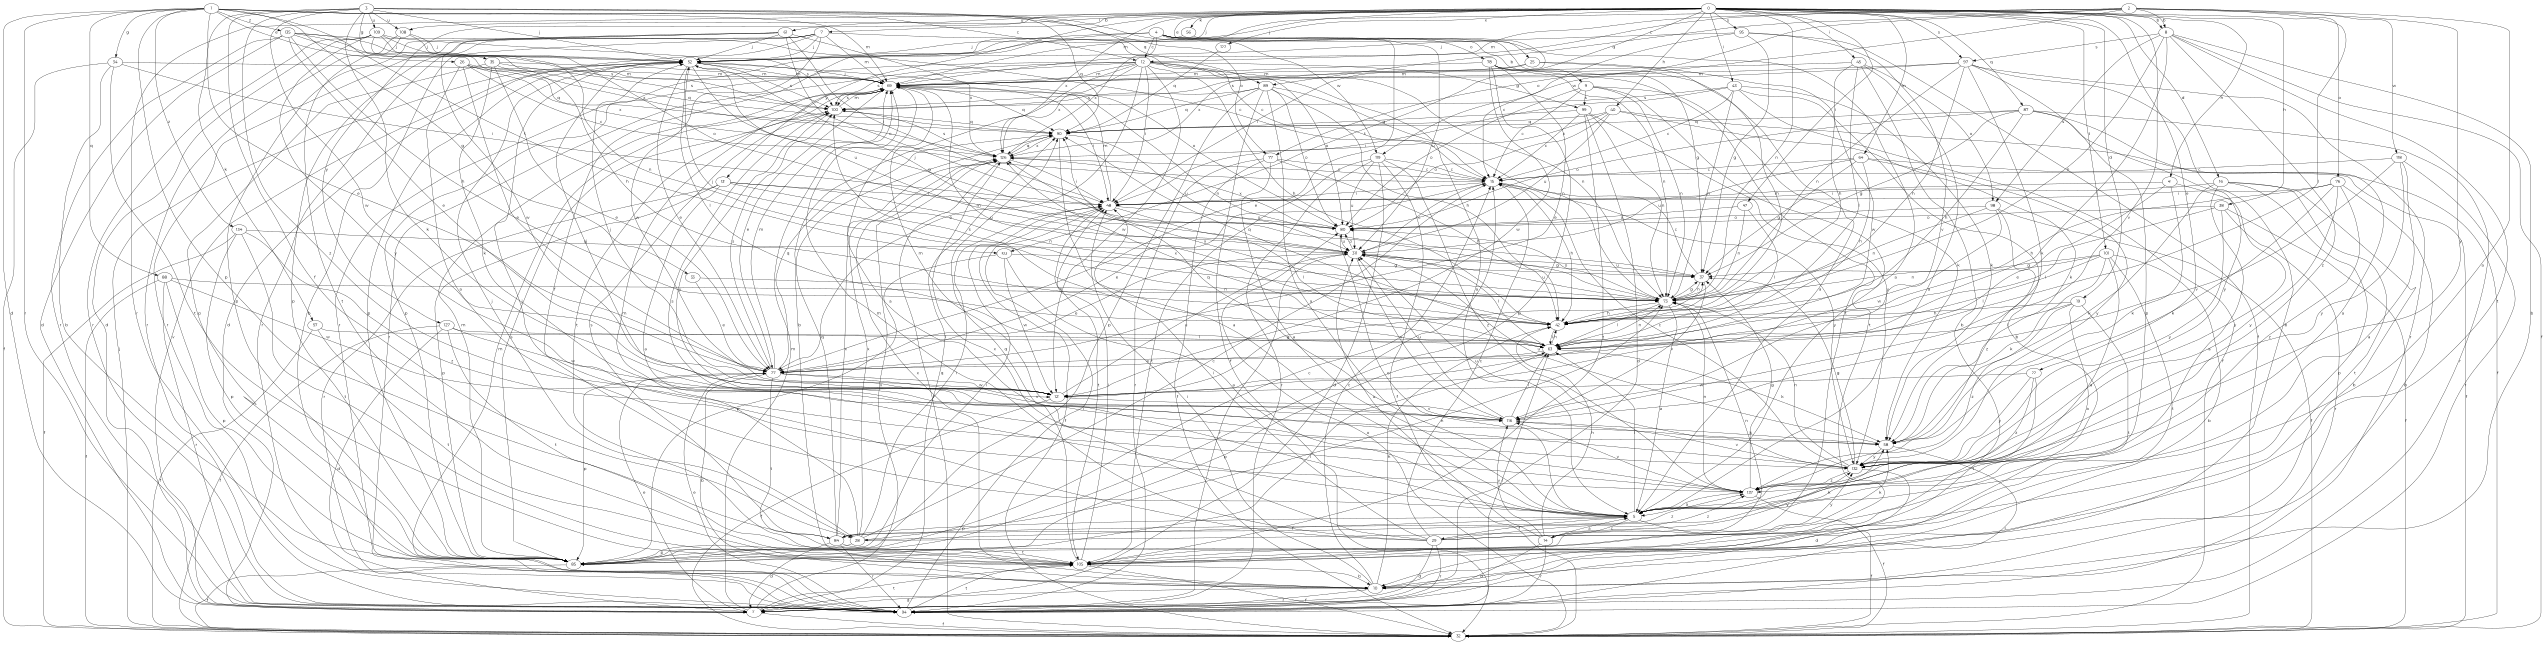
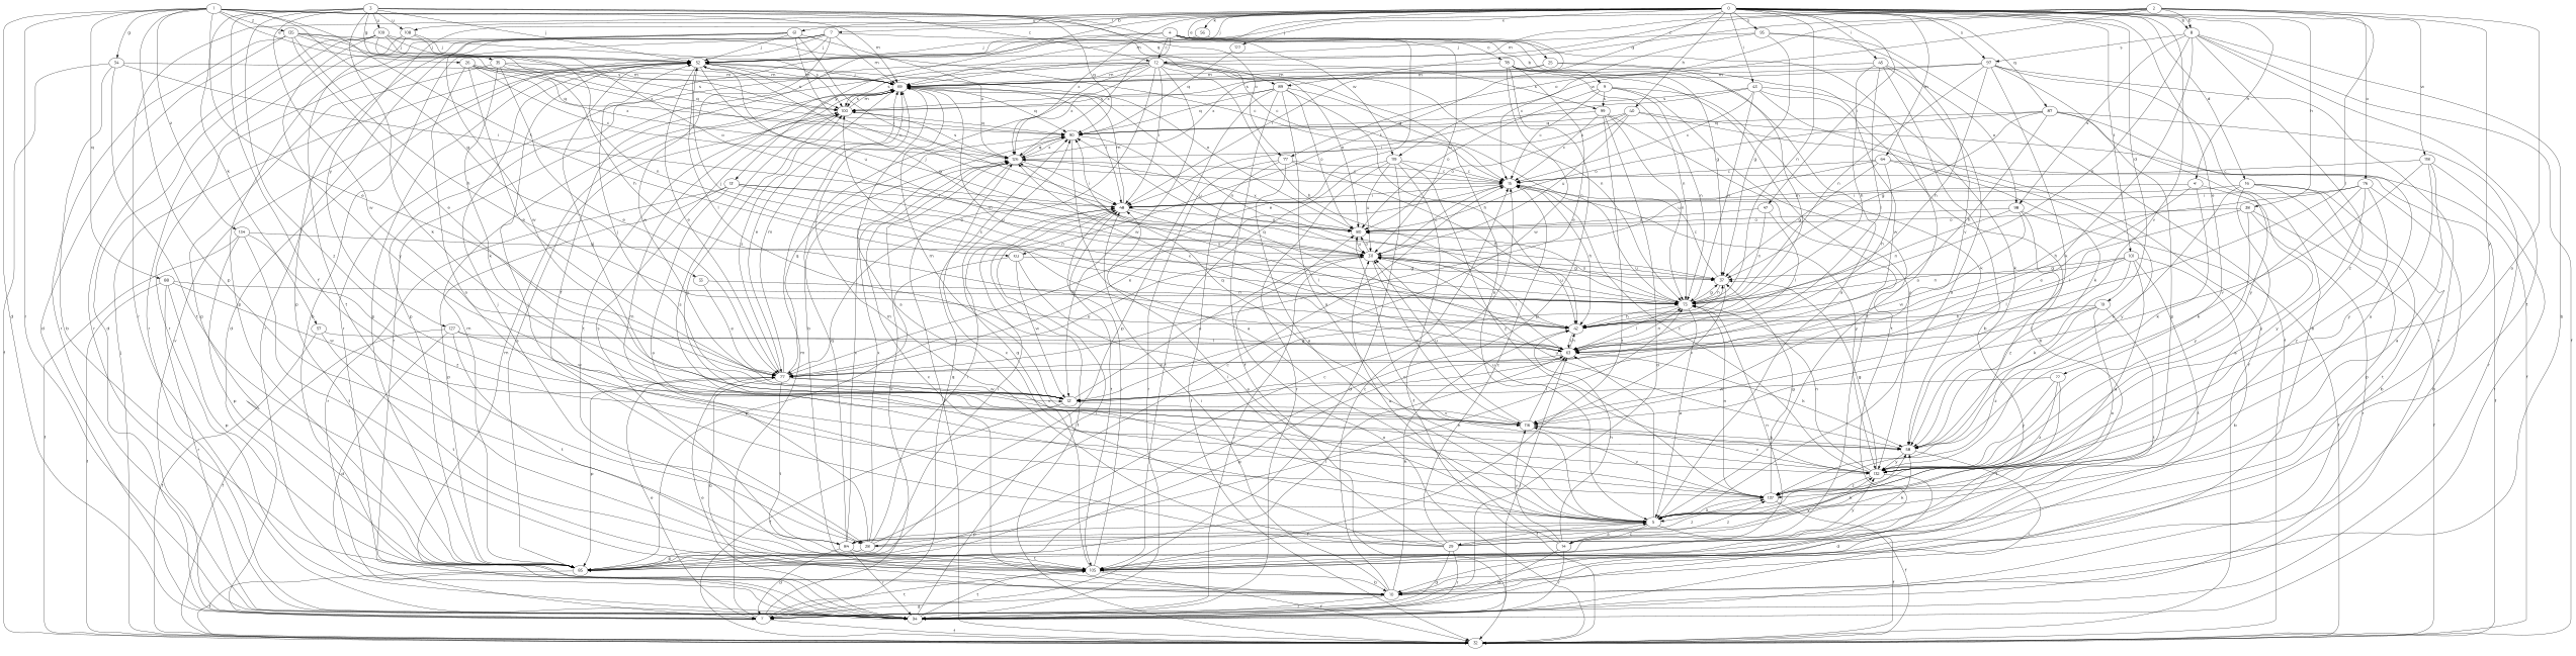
  strict digraph {
    fontname=Montserrat
    node [fontname=Montserrat]
    edge [fontname=Montserrat]
    0
    7
    8
    16
    19
    22
    25
    38
    40
    41
    43
    45
    47
    52
    56
    61
    64
    69
    73
    76
    87
    94
    95
    97
    101
    103
    108
    116
    122
    126
    127
    131
    21
    121
    10
    15
    85
    63
    137
    32
    98
    105
    5
    58
    48
    42
    132
    80
    90
    n50 [label=311]
    27
    100
    37
    1
    12
    26
    33
    34
    84
    88
    89
    134
    135
    99
    2
    77
    118
    119
    28
    14
    29
    3
    35
    57
    109
    4
    9
    78
    0 -> 7 [label=b]
    0 -> 8 [label=b]
    0 -> 16 [label=d]
    0 -> 19 [label=d]
    0 -> 22 [label=e]
    0 -> 25 [label=e]
    0 -> 38 [label=h]
    0 -> 40 [label=h]
    0 -> 41 [label=h]
    0 -> 43 [label=i]
    0 -> 45 [label=i]
    0 -> 47 [label=i]
    0 -> 52 [label=j]
    0 -> 56 [label=k]
    0 -> 61 [label=l]
    0 -> 64 [label=m]
    0 -> 69 [label=m]
    0 -> 73 [label=n]
    0 -> 76 [label=o]
    0 -> 87 [label=q]
    0 -> 94 [label=r]
    0 -> 95 [label=s]
    0 -> 97 [label=s]
    0 -> 101 [label=t]
    0 -> 103 [label=t]
    0 -> 108 [label=u]
    0 -> 116 [label=v]
    0 -> 122 [label=x]
    0 -> 126 [label=x]
    0 -> 127 [label=y]
    0 -> 131 [label=y]
    7 -> 52 [label=j]
    7 -> 69 [label=m]
    7 -> 94 [label=r]
    7 -> 21 [label=d]
    7 -> 121 [label=w]
    7 -> 10 [label=b]
    7 -> 15 [label=c]
    7 -> 85 [label=p]
    8 -> 73 [label=n]
    8 -> 97 [label=s]
    8 -> 10 [label=b]
    8 -> 63 [label=l]
    8 -> 137 [label=z]
    8 -> 32 [label=f]
    8 -> 98 [label=s]
    8 -> 105 [label=t]
    16 -> 10 [label=b]
    16 -> 85 [label=p]
    16 -> 105 [label=t]
    16 -> 5 [label=a]
    16 -> 58 [label=k]
    16 -> 48 [label=i]
    19 -> 63 [label=l]
    19 -> 137 [label=z]
    19 -> 105 [label=t]
    19 -> 5 [label=a]
    19 -> 42 [label=h]
    22 -> 121 [label=w]
    22 -> 137 [label=z]
    22 -> 105 [label=t]
    22 -> 132 [label=y]
    25 -> 69 [label=m]
    25 -> 126 [label=x]
    25 -> 121 [label=w]
    25 -> 42 [label=h]
    38 -> 94 [label=r]
    38 -> 63 [label=l]
    38 -> 32 [label=f]
    38 -> 132 [label=y]
    38 -> 80 [label=o]
    40 -> 126 [label=x]
    40 -> 32 [label=f]
    40 -> 58 [label=k]
    40 -> 80 [label=o]
    40 -> 90 [label=q]
    40 -> n50 [label=u]
    41 -> 58 [label=k]
    41 -> 48 [label=i]
    41 -> 132 [label=y]
    41 -> 27 [label=e]
    43 -> 73 [label=n]
    43 -> 10 [label=b]
    43 -> 15 [label=c]
    43 -> 32 [label=f]
    43 -> 58 [label=k]
    43 -> 48 [label=i]
    43 -> 100 [label=s]
    45 -> 69 [label=m]
    45 -> 10 [label=b]
    45 -> 63 [label=l]
    45 -> 98 [label=o]
    45 -> 5 [label=a]
    45 -> 42 [label=h]
    47 -> 73 [label=n]
    47 -> 63 [label=l]
    47 -> 80 [label=o]
    52 -> 69 [label=m]
    52 -> 85 [label=p]
    52 -> 63 [label=l]
    52 -> 80 [label=o]
    52 -> n50 [label=u]
    52 -> 27 [label=e]
    52 -> 100 [label=s]
    52 -> 37 [label=g]
    56 -> 52 [label=j]
    56 -> 48 [label=i]
    61 -> 52 [label=j]
    61 -> 94 [label=r]
    61 -> 126 [label=x]
    61 -> 121 [label=w]
    61 -> 85 [label=p]
    61 -> 48 [label=i]
    61 -> 80 [label=o]
    64 -> 15 [label=c]
    64 -> 32 [label=f]
    64 -> 42 [label=h]
    64 -> 132 [label=y]
    64 -> n50 [label=u]
    64 -> 37 [label=g]
    69 -> 52 [label=j]
    69 -> 73 [label=n]
    69 -> 105 [label=t]
    69 -> 5 [label=a]
    69 -> 48 [label=i]
    69 -> 90 [label=q]
    69 -> 27 [label=e]
    69 -> 100 [label=s]
    73 -> 52 [label=j]
    73 -> 63 [label=l]
    73 -> 5 [label=a]
    73 -> 42 [label=h]
    73 -> 80 [label=o]
    73 -> n50 [label=u]
    73 -> 37 [label=g]
    76 -> 10 [label=b]
    76 -> 137 [label=z]
    76 -> 58 [label=k]
    76 -> 48 [label=i]
    76 -> 42 [label=h]
    76 -> 132 [label=y]
    87 -> 94 [label=r]
    87 -> 5 [label=a]
    87 -> 42 [label=h]
    87 -> 132 [label=y]
    87 -> 80 [label=o]
    87 -> 90 [label=q]
    87 -> 37 [label=g]
    94 -> 69 [label=m]
    94 -> 63 [label=l]
    94 -> 105 [label=t]
    94 -> 48 [label=i]
    94 -> 27 [label=e]
    95 -> 52 [label=j]
    95 -> 116 [label=v]
    95 -> 15 [label=c]
    95 -> 32 [label=f]
    95 -> 37 [label=g]
    97 -> 69 [label=m]
    97 -> 73 [label=n]
    97 -> 94 [label=r]
    97 -> 10 [label=b]
    97 -> 85 [label=p]
    97 -> 58 [label=k]
    97 -> 42 [label=h]
    97 -> 100 [label=s]
    101 -> 73 [label=n]
    101 -> 10 [label=b]
    101 -> 63 [label=l]
    101 -> 105 [label=t]
    101 -> 5 [label=a]
    101 -> 58 [label=k]
    101 -> 37 [label=g]
    103 -> 121 [label=w]
    103 -> 85 [label=p]
    103 -> 5 [label=a]
    103 -> 37 [label=g]
    108 -> 52 [label=j]
    108 -> 94 [label=r]
    108 -> 105 [label=t]
    108 -> 80 [label=o]
    116 -> 52 [label=j]
    116 -> 69 [label=m]
    116 -> 63 [label=l]
    116 -> 58 [label=k]
    116 -> 90 [label=q]
    116 -> n50 [label=u]
    122 -> 90 [label=q]
    126 -> 15 [label=c]
    126 -> 32 [label=f]
    126 -> 48 [label=i]
    126 -> 90 [label=q]
    126 -> 100 [label=s]
    127 -> 21 [label=d]
    127 -> 121 [label=w]
    127 -> 63 [label=l]
    127 -> 32 [label=f]
    127 -> 105 [label=t]
    131 -> 73 [label=n]
    131 -> 94 [label=r]
    131 -> 85 [label=p]
    131 -> 5 [label=a]
    131 -> 48 [label=i]
    131 -> n50 [label=u]
    21 -> 52 [label=v]
    21 -> 69 [label=m]
    21 -> 126 [label=x]
    21 -> 32 [label=f]
    21 -> 105 [label=t]
    21 -> 90 [label=q]
    21 -> 27 [label=e]
    121 -> 52 [label=j]
    121 -> 116 [label=v]
    121 -> 32 [label=f]
    121 -> n50 [label=u]
    121 -> 37 [label=g]
    10 -> 94 [label=r]
    10 -> 126 [label=x]
    10 -> 21 [label=d]
    10 -> 15 [label=c]
    10 -> 48 [label=i]
    10 -> 42 [label=h]
    15 -> 48 [label=i]
    15 -> 42 [label=h]
    15 -> 132 [label=y]
    15 -> 27 [label=e]
    85 -> 69 [label=m]
    85 -> 15 [label=c]
    85 -> 63 [label=l]
    85 -> 32 [label=f]
    85 -> 48 [label=i]
    85 -> 100 [label=s]
    63 -> 73 [label=n]
    63 -> 126 [label=x]
    63 -> 85 [label=p]
    63 -> 58 [label=k]
    63 -> 42 [label=h]
    63 -> 27 [label=e]
    63 -> 100 [label=s]
    137 -> 73 [label=n]
    137 -> 116 [label=v]
    137 -> 32 [label=f]
    137 -> 5 [label=a]
    137 -> 100 [label=s]
    137 -> 37 [label=g]
    32 -> 52 [label=j]
    32 -> 80 [label=o]
    98 -> 73 [label=n]
    98 -> 121 [label=w]
    98 -> 137 [label=z]
    98 -> 32 [label=f]
    98 -> 80 [label=o]
    105 -> 10 [label=b]
    105 -> 32 [label=f]
    105 -> 48 [label=i]
    105 -> 90 [label=q]
    5 -> 63 [label=l]
    5 -> 32 [label=f]
    5 -> 80 [label=o]
    5 -> 84 [label=p]
    5 -> 28 [label=f]
    5 -> 14 [label=c]
    5 -> 29 [label=f]
    58 -> 94 [label=r]
    58 -> 132 [label=y]
    58 -> n50 [label=u]
    48 -> 69 [label=m]
    48 -> 63 [label=l]
    48 -> 32 [label=f]
    48 -> 105 [label=t]
    48 -> 80 [label=o]
    42 -> 69 [label=m]
    42 -> 126 [label=x]
    42 -> 63 [label=l]
    42 -> 90 [label=q]
    132 -> 73 [label=n]
    132 -> 116 [label=v]
    132 -> 21 [label=d]
    132 -> 15 [label=c]
    132 -> 137 [label=z]
    132 -> n50 [label=u]
    132 -> 37 [label=g]
    80 -> 126 [label=x]
    80 -> n50 [label=u]
    90 -> 126 [label=x]
    90 -> 5 [label=a]
    90 -> n50 [label=u]
    n50 -> 52 [label=j]
    n50 -> 94 [label=r]
    n50 -> 116 [label=v]
    n50 -> 15 [label=c]
    n50 -> 63 [label=l]
    n50 -> 80 [label=o]
    n50 -> 27 [label=e]
    n50 -> 37 [label=g]
    27 -> 69 [label=m]
    27 -> 116 [label=v]
    27 -> 121 [label=w]
    27 -> 10 [label=b]
    27 -> 85 [label=p]
    27 -> 105 [label=t]
    27 -> 90 [label=q]
    27 -> 100 [label=s]
    100 -> 69 [label=m]
    100 -> 132 [label=y]
    100 -> 90 [label=q]
    37 -> 73 [label=n]
    37 -> 116 [label=v]
    37 -> 15 [label=c]
    37 -> n50 [label=u]
    1 -> 69 [label=m]
    1 -> 94 [label=r]
    1 -> 103 [label=t]
    1 -> 21 [label=d]
    1 -> 27 [label=e]
    1 -> 12 [label=c]
    1 -> 26 [label=e]
    1 -> 33 [label=g]
    1 -> 34 [label=g]
    1 -> 84 [label=p]
    1 -> 88 [label=q]
    1 -> 89 [label=q]
    1 -> 134 [label=z]
    1 -> 135 [label=z]
    12 -> 69 [label=m]
    12 -> 73 [label=n]
    12 -> 94 [label=r]
    12 -> 126 [label=x]
    12 -> 121 [label=w]
    12 -> 10 [label=b]
    12 -> 85 [label=p]
    12 -> 5 [label=a]
    12 -> 48 [label=i]
    12 -> 42 [label=h]
    12 -> 80 [label=o]
    12 -> 27 [label=e]
    12 -> 100 [label=s]
-   12 -> 99 [label=g]
+   12 -> 99 [label=s]
    26 -> 69 [label=m]
    26 -> 126 [label=x]
    26 -> 15 [label=c]
    26 -> 5 [label=a]
    26 -> 90 [label=q]
    26 -> 27 [label=e]
    33 -> 73 [label=n]
    33 -> 27 [label=e]
    34 -> 69 [label=m]
    34 -> 10 [label=b]
    34 -> 32 [label=f]
    34 -> 105 [label=t]
    34 -> 48 [label=i]
    84 -> 94 [label=r]
    84 -> 126 [label=x]
    84 -> 21 [label=d]
    84 -> 137 [label=z]
    84 -> 105 [label=t]
    84 -> 58 [label=k]
    84 -> 90 [label=q]
    84 -> 100 [label=s]
    88 -> 73 [label=n]
    88 -> 94 [label=r]
    88 -> 121 [label=w]
    88 -> 85 [label=p]
    88 -> 32 [label=f]
    89 -> 73 [label=n]
    89 -> 85 [label=p]
    89 -> 32 [label=f]
    89 -> 5 [label=a]
    89 -> 42 [label=h]
    89 -> 80 [label=o]
    89 -> 90 [label=q]
    89 -> 100 [label=s]
    134 -> 85 [label=p]
    134 -> 137 [label=z]
    134 -> 32 [label=f]
    134 -> 105 [label=t]
    134 -> n50 [label=u]
    135 -> 52 [label=j]
    135 -> 94 [label=r]
    135 -> 126 [label=x]
    135 -> 21 [label=d]
    135 -> 15 [label=c]
    135 -> 42 [label=h]
    135 -> 27 [label=e]
    135 -> 100 [label=s]
    99 -> 73 [label=n]
    99 -> 21 [label=d]
    99 -> 15 [label=c]
    99 -> 105 [label=t]
    99 -> 132 [label=y]
    99 -> 90 [label=q]
    2 -> 8 [label=b]
    2 -> 52 [label=j]
    2 -> 69 [label=m]
    2 -> 63 [label=l]
    2 -> 5 [label=a]
    2 -> 132 [label=y]
    2 -> 12 [label=c]
    2 -> 89 [label=q]
    2 -> 77 [label=o]
    2 -> 118 [label=w]
    2 -> 119 [label=w]
    77 -> 94 [label=r]
    77 -> 15 [label=c]
    77 -> 32 [label=f]
    77 -> 5 [label=a]
    77 -> 42 [label=h]
    118 -> 94 [label=r]
    118 -> 116 [label=v]
    118 -> 15 [label=c]
    118 -> 5 [label=a]
    118 -> 132 [label=y]
    119 -> 94 [label=r]
    119 -> 21 [label=d]
    119 -> 15 [label=c]
    119 -> 137 [label=z]
    119 -> 32 [label=f]
    119 -> 105 [label=t]
    119 -> n50 [label=u]
    28 -> 52 [label=j]
    28 -> 69 [label=m]
    28 -> 73 [label=n]
    28 -> 126 [label=x]
    28 -> 15 [label=c]
    28 -> 85 [label=p]
    28 -> 48 [label=i]
    28 -> 132 [label=y]
    14 -> 73 [label=n]
    14 -> 94 [label=r]
    14 -> 116 [label=v]
    14 -> 21 [label=d]
    14 -> 5 [label=a]
    14 -> 42 [label=h]
    14 -> n50 [label=u]
    29 -> 52 [label=j]
    29 -> 69 [label=m]
    29 -> 94 [label=r]
    29 -> 126 [label=x]
    29 -> 21 [label=d]
    29 -> 15 [label=c]
    29 -> 137 [label=z]
    29 -> 58 [label=k]
    29 -> 48 [label=i]
    29 -> 132 [label=y]
    3 -> 52 [label=j]
    3 -> 108 [label=u]
    3 -> 121 [label=w]
    3 -> 137 [label=z]
    3 -> 58 [label=k]
    3 -> 90 [label=q]
    3 -> 77 [label=o]
    3 -> 119 [label=w]
    3 -> 28 [label=f]
    3 -> 35 [label=g]
    3 -> 57 [label=k]
    3 -> 109 [label=u]
    35 -> 69 [label=m]
    35 -> 85 [label=p]
    35 -> 58 [label=k]
    35 -> 90 [label=q]
    35 -> 27 [label=e]
    35 -> 100 [label=s]
    57 -> 63 [label=l]
    57 -> 32 [label=f]
    57 -> 105 [label=t]
    109 -> 52 [label=j]
    109 -> 73 [label=n]
    109 -> 94 [label=r]
    109 -> 21 [label=d]
    109 -> 42 [label=h]
    109 -> 132 [label=y]
    109 -> 100 [label=s]
    4 -> 94 [label=r]
    4 -> 126 [label=x]
    4 -> 5 [label=a]
    4 -> n50 [label=u]
    4 -> 27 [label=e]
    4 -> 37 [label=g]
    4 -> 12 [label=c]
    4 -> 28 [label=f]
    4 -> 9 [label=b]
    4 -> 78 [label=o]
    9 -> 73 [label=n]
    9 -> 15 [label=c]
    9 -> 105 [label=t]
    9 -> 58 [label=k]
    9 -> 80 [label=o]
    9 -> 99 [label=s]
    78 -> 69 [label=m]
    78 -> 73 [label=n]
    78 -> 121 [label=w]
    78 -> 85 [label=p]
    78 -> 105 [label=t]
    78 -> 5 [label=a]
    78 -> 27 [label=e]
  }
